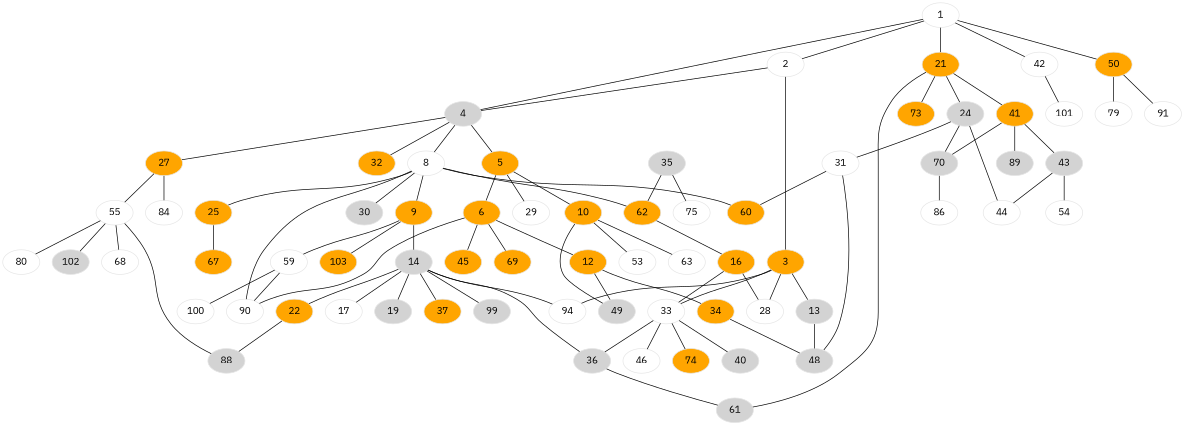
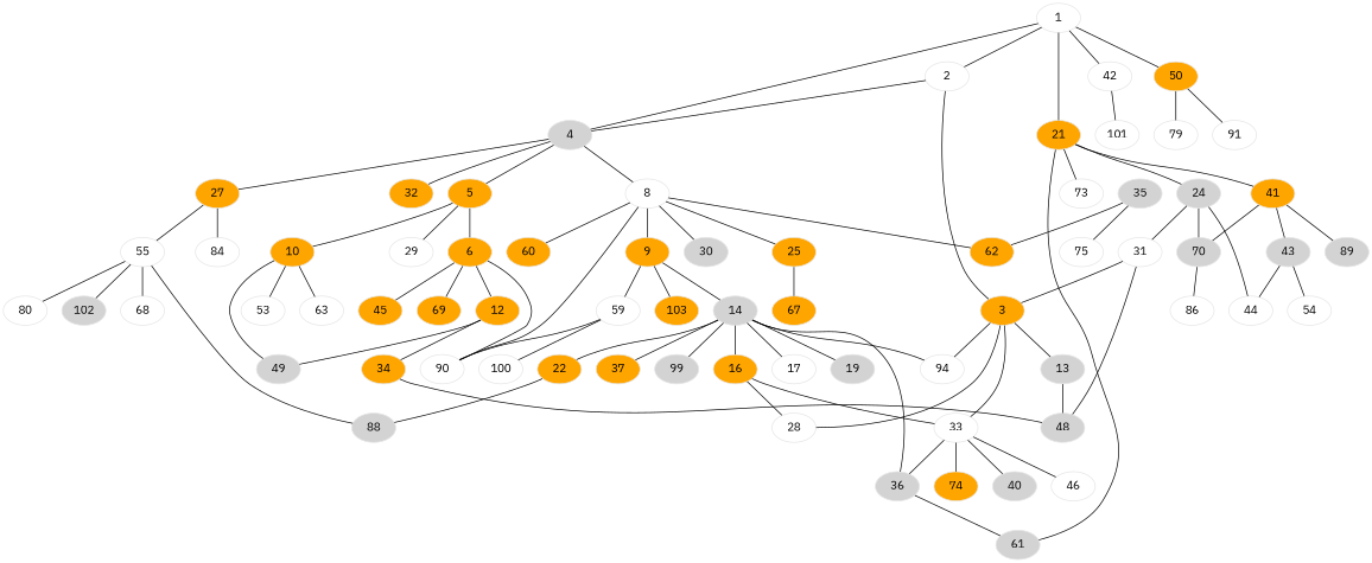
  graph {
    fontname="IBM Plex Sans"
    node [color=gray90 fillcolor=white fontname="IBM Plex Sans" style=filled]
    edge [fontname="IBM Plex Sans"]
    1 [super="+7"]
    2 [super="+78"]
    4 [fillcolor=lightgrey super="+11"]
    21 [fillcolor=orange super="+83"]
    42
    50 [fillcolor=orange super="+66"]
    3 [fillcolor=orange]
    5 [fillcolor=orange super="+38"]
    8 [super="+72"]
    27 [fillcolor=orange super="+97"]
    32 [fillcolor=orange]
    24 [fillcolor=lightgrey super="+26"]
    41 [fillcolor=orange super="+94"]
    61 [fillcolor=lightgrey]
-   73 [fillcolor=orange]
+   73
    101
    79
    91
    13 [fillcolor=lightgrey]
    28 [super="+71"]
    33 [super="+95"]
    n22 [label=94 super="+93"]
    48 [fillcolor=lightgrey super="+51"]
    36 [fillcolor=lightgrey super="+106"]
    40 [fillcolor=lightgrey]
    46
    74 [fillcolor=orange]
    6 [fillcolor=orange super="+20"]
    10 [fillcolor=orange super="+23"]
    29
    90 [super="+98"]
    9 [fillcolor=orange super="+39"]
    25 [fillcolor=orange super="+65"]
    30 [fillcolor=lightgrey]
    60 [fillcolor=orange super="+96"]
    62 [fillcolor=orange super="+81"]
    55 [super="+76"]
    84
    12 [fillcolor=orange super="+52"]
    45 [fillcolor=orange]
    69 [fillcolor=orange]
    49 [fillcolor=lightgrey]
    53 [super="+57"]
    63 [super="+77"]
    34 [fillcolor=orange super="+56"]
    14 [fillcolor=lightgrey super="+15"]
    59 [super="+87"]
    103 [fillcolor=orange]
    67 [fillcolor=orange]
    16 [fillcolor=orange super="+18"]
    17
    19 [fillcolor=lightgrey]
    22 [fillcolor=orange super="+104"]
    37 [fillcolor=orange]
    99 [fillcolor=lightgrey]
    100
    35 [fillcolor=lightgrey super="+85"]
    75
    88 [fillcolor=lightgrey]
    31 [super="+82"]
    44 [super="+47"]
    70 [fillcolor=lightgrey]
    43 [fillcolor=lightgrey super="+105"]
    89 [fillcolor=lightgrey]
    86 [super="+92"]
    68
    80
    102 [fillcolor=lightgrey]
    54
    1 -- 2
    1 -- 4
    1 -- 21
    1 -- 42
    1 -- 50
    2 -- 4
    2 -- 3
    4 -- 5
    4 -- 8
    4 -- 27
    4 -- 32
    21 -- 24
    21 -- 41
    21 -- 61
    21 -- 73
    42 -- 101
    50 -- 79
    50 -- 91
    3 -- 13
    3 -- 28
    3 -- 33
    3 -- n22
    5 -- 6
    5 -- 10
    5 -- 29
    8 -- 90
    8 -- 9
    8 -- 25
    8 -- 30
    8 -- 60
    8 -- 62
    27 -- 55
    27 -- 84
    24 -- 31
    24 -- 44
    24 -- 70
    41 -- 70
    41 -- 43
    41 -- 89
    13 -- 48
    33 -- 36
    33 -- 40
    33 -- 46
    33 -- 74
    36 -- 61
    6 -- 90
    6 -- 12
    6 -- 45
    6 -- 69
    10 -- 49
    10 -- 53
    10 -- 63
    9 -- 14
    9 -- 59
    9 -- 103
    25 -- 67
    55 -- 88
    55 -- 68
    55 -- 80
    55 -- 102
    12 -- 49
    12 -- 34
    34 -- 48
    14 -- n22
    14 -- 36
-   62 -- 16
+   14 -- 16
    14 -- 17
    14 -- 19
    14 -- 22
    14 -- 37
    14 -- 99
    59 -- 90
    59 -- 100
    16 -- 28
    16 -- 33 [weight=2]
    22 -- 88
    35 -- 62
    35 -- 75
    31 -- 48
-   31 -- 60
+   31 -- 3
    70 -- 86
    43 -- 44
    43 -- 54
  }
